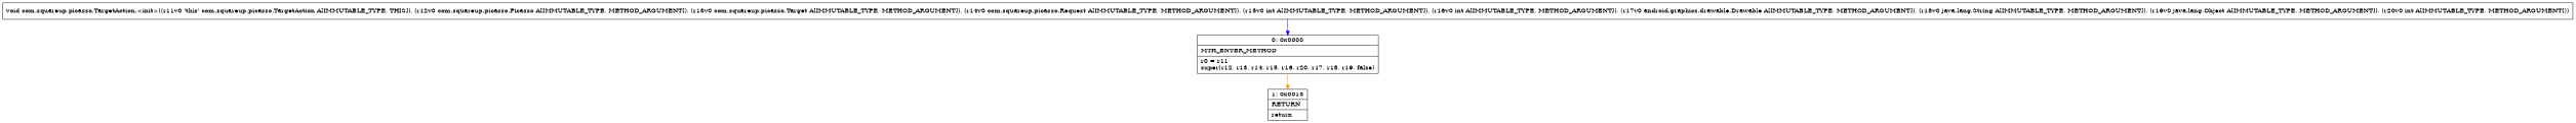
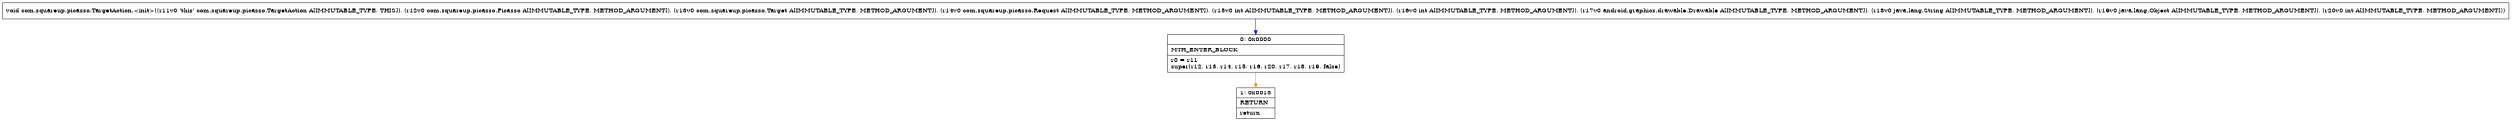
  digraph {
    node [shape=record]
-   n1 [label="{0\:\ 0x0000|MTH_ENTER_METHOD\l|r0 = r11\lsuper(r12, r13, r14, r15, r16, r20, r17, r18, r19, false)\l}"]
+   n1 [label="{0\:\ 0x0000|MTH_ENTER_BLOCK\l|r0 = r11\lsuper(r12, r13, r14, r15, r16, r20, r17, r18, r19, false)\l}"]
    n2 [label="{1\:\ 0x0013|RETURN\l|return\l}"]
    n3 [label="{void com.squareup.picasso.TargetAction.\<init\>((r11v0 'this' com.squareup.picasso.TargetAction A[IMMUTABLE_TYPE, THIS]), (r12v0 com.squareup.picasso.Picasso A[IMMUTABLE_TYPE, METHOD_ARGUMENT]), (r13v0 com.squareup.picasso.Target A[IMMUTABLE_TYPE, METHOD_ARGUMENT]), (r14v0 com.squareup.picasso.Request A[IMMUTABLE_TYPE, METHOD_ARGUMENT]), (r15v0 int A[IMMUTABLE_TYPE, METHOD_ARGUMENT]), (r16v0 int A[IMMUTABLE_TYPE, METHOD_ARGUMENT]), (r17v0 android.graphics.drawable.Drawable A[IMMUTABLE_TYPE, METHOD_ARGUMENT]), (r18v0 java.lang.String A[IMMUTABLE_TYPE, METHOD_ARGUMENT]), (r19v0 java.lang.Object A[IMMUTABLE_TYPE, METHOD_ARGUMENT]), (r20v0 int A[IMMUTABLE_TYPE, METHOD_ARGUMENT])) }"]
    n1 -> n2 [color=darkorange]
    n3 -> n1 [color=blue]
  }
